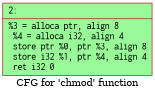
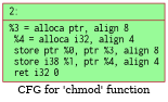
  digraph {
    label="CFG for 'chmod' function"
-   n1 [color="#b70d28ff" fillcolor=palegreen fontname=Courier label="{2:\l|  %3 = alloca ptr, align 8\l  %4 = alloca i32, align 4\l  store ptr %0, ptr %3, align 8\l  store i32 %1, ptr %4, align 4\l  ret i32 0\l}" shape=record style=filled]
+   n1 [color="#b70d28ff" fillcolor=palegreen fontname=Courier label="{2:\l|  %3 = alloca ptr, align 8\l  %4 = alloca i32, align 4\l  store ptr %0, ptr %3, align 8\l  store i38 %1, ptr %4, align 4\l  ret i32 0\l}" shape=record style=filled]
  }
